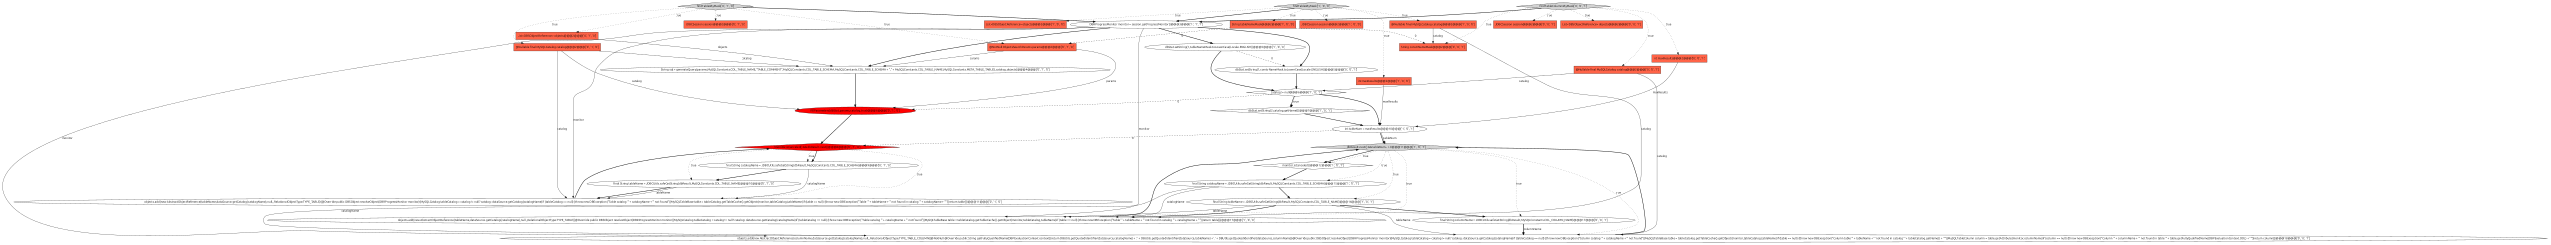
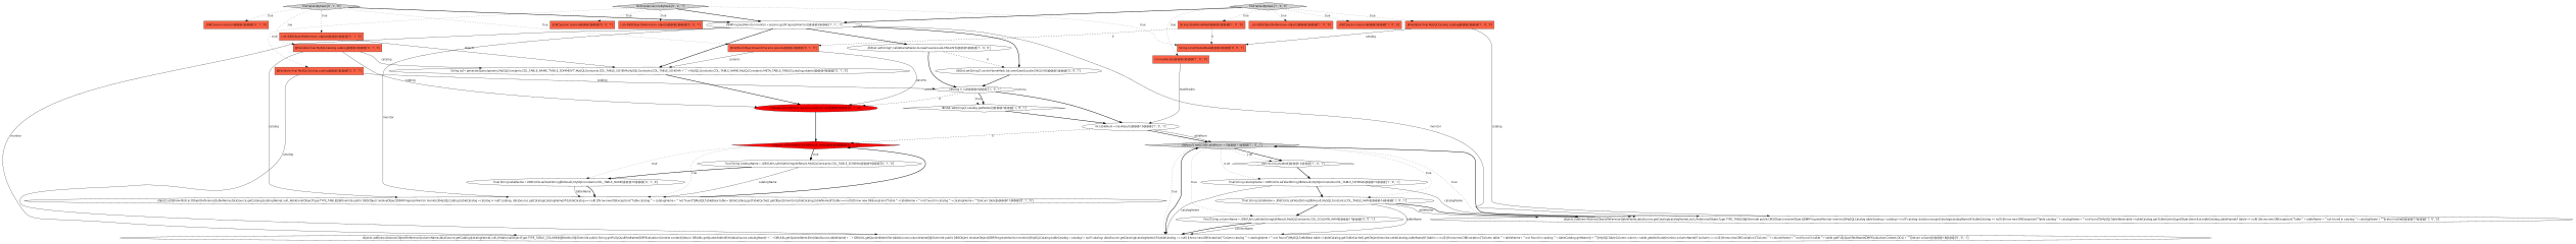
  digraph {
    fontname=Ubuntu
    node [fillcolor=white fontname=Ubuntu shape=box style=filled]
    edge [fontname=Ubuntu style=bold]
    n1 [fillcolor=lightgray label="findTablesByMask['0', '1', '0']" shape=diamond]
    n2 [fillcolor=tomato label="@NotNull ObjectsSearchParams params@@@2@@@['0', '1', '0']"]
    n3 [label="DBRProgressMonitor monitor = session.getProgressMonitor()@@@3@@@['1', '1', '1']" shape=ellipse]
    n4 [fillcolor=tomato label="@Nullable final MySQLCatalog catalog@@@2@@@['0', '1', '0']"]
    n5 [fillcolor=tomato label="List<DBSObjectReference> objects@@@2@@@['0', '1', '0']"]
    n6 [fillcolor=tomato label="JDBCSession session@@@2@@@['0', '1', '0']"]
    n7 [fillcolor=red label="fillParameters(dbStat,params,catalog,true)@@@6@@@['0', '1', '0']" shape=ellipse]
    n8 [label="String sql = generateQuery(params,MySQLConstants.COL_TABLE_NAME,\"TABLE_COMMENT\",MySQLConstants.COL_TABLE_SCHEMA,MySQLConstants.COL_TABLE_SCHEMA + \",\" + MySQLConstants.COL_TABLE_NAME,MySQLConstants.META_TABLE_TABLES,catalog,objects)@@@4@@@['0', '1', '0']" shape=ellipse]
    n9 [label="dbStat.setString(1,tableNameMask.toLowerCase(Locale.ENGLISH))@@@5@@@['1', '0', '0']" shape=ellipse]
    n10 [label="dbStat.setString(1,constrNameMask.toLowerCase(Locale.ENGLISH))@@@5@@@['0', '0', '1']" shape=ellipse]
    n11 [label="objects.add(new AbstractObjectReference(tableName,dataSource.getCatalog(catalogName),null,,RelationalObjectType.TYPE_TABLE){@Override public DBSObject resolveObject(DBRProgressMonitor monitor){MySQLCatalog tableCatalog = catalog != null? catalog: dataSource.getCatalog(catalogName)if (tableCatalog == null) {throw new DBException(\"Table catalog '\" + catalogName + \"' not found\")}MySQLTableBase table = tableCatalog.getTableCache().getObject(monitor,tableCatalog,tableName)if (table == null) {throw new DBException(\"Table '\" + tableName + \"' not found in catalog '\" + catalogName + \"'\")}return table}})@@@17@@@['1', '0', '0']" shape=ellipse]
    n12 [label="objects.add(new AbstractObjectReference(columnName,dataSource.getCatalog(catalogName),null,,RelationalObjectType.TYPE_TABLE_COLUMN){@NotNull @Override public String getFullyQualifiedName(DBPEvaluationContext context){return DBUtils.getQuotedIdentifier(dataSource,catalogName) + '.' + DBUtils.getQuotedIdentifier(dataSource,tableName) + '.' + DBUtils.getQuotedIdentifier(dataSource,columnName)}@Override public DBSObject resolveObject(DBRProgressMonitor monitor){MySQLCatalog tableCatalog = catalog != null? catalog: dataSource.getCatalog(catalogName)if (tableCatalog == null) {throw new DBException(\"Column catalog '\" + catalogName + \"' not found\")}MySQLTableBase table = tableCatalog.getTableCache().getObject(monitor,tableCatalog,tableName)if (table == null) {throw new DBException(\"Column table '\" + tableName + \"' not found in catalog '\" + tableCatalog.getName() + \"'\")}MySQLTableColumn column = table.getAttribute(monitor,columnName)if (column == null) {throw new DBException(\"Column '\" + columnName + \"' not found in table '\" + table.getFullyQualifiedName(DBPEvaluationContext.DDL) + \"'\")}return column}})@@@18@@@['0', '0', '1']" shape=ellipse]
    n13 [label="objects.add(new AbstractObjectReference(tableName,dataSource.getCatalog(catalogName),null,,RelationalObjectType.TYPE_TABLE){@Override public DBSObject resolveObject(DBRProgressMonitor monitor){MySQLCatalog tableCatalog = catalog != null? catalog: dataSource.getCatalog(catalogName)if (tableCatalog == null) {throw new DBException(\"Table catalog '\" + catalogName + \"' not found\")}MySQLTableBase table = tableCatalog.getTableCache().getObject(monitor,tableCatalog,tableName)if (table == null) {throw new DBException(\"Table '\" + tableName + \"' not found in catalog '\" + catalogName + \"'\")}return table}})@@@11@@@['0', '1', '0']" shape=ellipse]
    n14 [label="catalog != null@@@6@@@['1', '0', '1']" shape=diamond]
    n15 [label="dbStat.setString(2,catalog.getName())@@@7@@@['1', '0', '1']" shape=diamond]
    n16 [label="int tableNum = maxResults@@@10@@@['1', '0', '1']" shape=ellipse]
    n17 [label="final String catalogName = JDBCUtils.safeGetString(dbResult,MySQLConstants.COL_TABLE_SCHEMA)@@@15@@@['1', '0', '1']" shape=ellipse]
    n18 [label="final String tableName = JDBCUtils.safeGetString(dbResult,MySQLConstants.COL_TABLE_NAME)@@@16@@@['1', '0', '1']" shape=ellipse]
    n19 [fillcolor=lightgray label="dbResult.next() && tableNum-- > 0@@@11@@@['1', '0', '1']" shape=diamond]
    n20 [label="final String columnName = JDBCUtils.safeGetString(dbResult,MySQLConstants.COL_COLUMN_NAME)@@@17@@@['0', '0', '1']" shape=ellipse]
    n21 [fillcolor=red label="!monitor.isCanceled() && dbResult.next()@@@8@@@['0', '1', '0']" shape=diamond]
    n22 [fillcolor=tomato label="@Nullable final MySQLCatalog catalog@@@2@@@['0', '0', '1']"]
    n23 [label="monitor.isCanceled()@@@12@@@['1', '0', '1']" shape=diamond]
    n24 [fillcolor=tomato label="int maxResults@@@2@@@['1', '0', '0']"]
-   n25 [fillcolor=tomato label="int maxResults@@@2@@@['0', '0', '1']"]
    n26 [label="final String tableName = JDBCUtils.safeGetString(dbResult,MySQLConstants.COL_TABLE_NAME)@@@10@@@['0', '1', '0']" shape=ellipse]
    n27 [fillcolor=tomato label="JDBCSession session@@@2@@@['1', '0', '0']"]
    n28 [label="final String catalogName = JDBCUtils.safeGetString(dbResult,MySQLConstants.COL_TABLE_SCHEMA)@@@9@@@['0', '1', '0']" shape=ellipse]
    n29 [fillcolor=lightgray label="findTablesByMask['1', '0', '0']" shape=diamond]
    n30 [fillcolor=tomato label="String tableNameMask@@@2@@@['1', '0', '0']"]
    n31 [fillcolor=tomato label="@Nullable final MySQLCatalog catalog@@@2@@@['1', '0', '0']"]
    n32 [fillcolor=tomato label="List<DBSObjectReference> objects@@@2@@@['1', '0', '0']"]
    n33 [fillcolor=tomato label="String constrNameMask@@@2@@@['0', '0', '1']"]
    n34 [fillcolor=lightgray label="findTableColumnsByMask['0', '0', '1']" shape=diamond]
    n35 [fillcolor=tomato label="JDBCSession session@@@2@@@['0', '0', '1']"]
    n36 [fillcolor=tomato label="List<DBSObjectReference> objects@@@2@@@['0', '0', '1']"]
    n1 -> n2 [label=true style=dotted]
    n1 -> n3
    n1 -> n4 [label=true style=dotted]
    n1 -> n5 [label=true style=dotted]
    n1 -> n6 [label=true style=dotted]
    n2 -> n7 [label=params style=solid]
    n2 -> n8 [label=params style=solid]
    n3 -> n8
    n3 -> n9
    n3 -> n10
    n3 -> n11 [label=monitor style=solid]
    n3 -> n12 [label=monitor style=solid]
    n3 -> n13 [label=monitor style=solid]
    n4 -> n7 [label=catalog style=solid]
    n4 -> n8 [label=catalog style=solid]
    n4 -> n13 [label=catalog style=solid]
    n5 -> n8 [label=objects style=solid]
    n7 -> n21
    n8 -> n7
    n9 -> n10 [label=0 style=dashed]
    n9 -> n14
    n10 -> n14
    n11 -> n19
    n12 -> n19
    n13 -> n21
    n14 -> n7 [label=0 style=dashed]
    n14 -> n15 [label=true style=dotted]
    n14 -> n15
    n14 -> n16
    n15 -> n16
    n16 -> n19
    n16 -> n19 [label=tableNum style=solid]
    n16 -> n21 [label=0 style=dashed]
    n17 -> n11 [label=catalogName style=solid]
    n17 -> n12 [label=catalogName style=solid]
    n17 -> n18
    n18 -> n11 [label=tableName style=solid]
    n18 -> n11
    n18 -> n12 [label=tableName style=solid]
    n18 -> n20
    n19 -> n11 [label=true style=dotted]
    n19 -> n12 [label=true style=dotted]
    n19 -> n17 [label=true style=dotted]
    n19 -> n18 [label=true style=dotted]
    n19 -> n20 [label=true style=dotted]
    n19 -> n23
    n19 -> n23 [label=true style=dotted]
    n20 -> n12 [label=columnName style=solid]
    n20 -> n12
    n21 -> n13 [label=true style=dotted]
    n21 -> n26 [label=true style=dotted]
    n21 -> n28 [label=true style=dotted]
    n21 -> n28
    n22 -> n12 [label=catalog style=solid]
    n22 -> n14 [label=catalog style=solid]
    n23 -> n17
    n24 -> n16 [label=maxResults style=solid]
-   n25 -> n16 [label=maxResults style=solid]
    n26 -> n13
    n26 -> n13 [label=tableName style=solid]
    n28 -> n13 [label=catalogName style=solid]
    n28 -> n26
    n29 -> n3
    n29 -> n24 [label=true style=dotted]
    n29 -> n27 [label=true style=dotted]
    n29 -> n30 [label=true style=dotted]
    n29 -> n31 [label=true style=dotted]
    n29 -> n32 [label=true style=dotted]
    n30 -> n2 [label=0 style=dashed]
    n30 -> n33 [label=0 style=dashed]
    n31 -> n11 [label=catalog style=solid]
    n31 -> n33 [label=catalog style=solid]
    n34 -> n3
    n34 -> n22 [label=true style=dotted]
-   n34 -> n25 [label=true style=dotted]
    n34 -> n33 [label=true style=dotted]
    n34 -> n35 [label=true style=dotted]
    n34 -> n36 [label=true style=dotted]
  }
